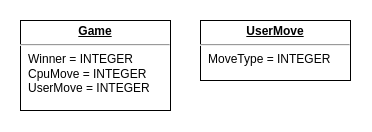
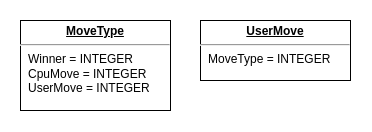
  <mxCell id="0" />
  <mxCell id="1" parent="0" />
- <mxCell id="2" value="&lt;p style=&quot;margin:0px;margin-top:4px;text-align:center;text-decoration:underline;&quot;&gt;&lt;b style=&quot;background-color: initial;&quot;&gt;Game&lt;/b&gt;&lt;/p&gt;&lt;hr&gt;&lt;p style=&quot;margin:0px;margin-left:8px;&quot;&gt;Winner = INTEGER&lt;br&gt;CpuMove = INTEGER&lt;br&gt;UserMove = INTEGER&lt;/p&gt;" style="verticalAlign=top;align=left;overflow=fill;fontSize=12;fontFamily=Helvetica;html=1;whiteSpace=wrap;" vertex="1" parent="1"><mxGeometry x="20" y="20" width="150" height="90" as="geometry" /></mxCell>
+ <mxCell id="2" value="&lt;p style=&quot;margin:0px;margin-top:4px;text-align:center;text-decoration:underline;&quot;&gt;&lt;b style=&quot;background-color: initial;&quot;&gt;MoveType&lt;/b&gt;&lt;/p&gt;&lt;hr&gt;&lt;p style=&quot;margin:0px;margin-left:8px;&quot;&gt;Winner = INTEGER&lt;br&gt;CpuMove = INTEGER&lt;br&gt;UserMove = INTEGER&lt;/p&gt;" style="verticalAlign=top;align=left;overflow=fill;fontSize=12;fontFamily=Helvetica;html=1;whiteSpace=wrap;" vertex="1" parent="1"><mxGeometry x="20" y="20" width="150" height="90" as="geometry" /></mxCell>
  <mxCell id="3" value="&lt;p style=&quot;margin:0px;margin-top:4px;text-align:center;text-decoration:underline;&quot;&gt;&lt;b style=&quot;background-color: initial;&quot;&gt;UserMove&lt;/b&gt;&lt;/p&gt;&lt;hr&gt;&lt;p style=&quot;margin:0px;margin-left:8px;&quot;&gt;MoveType = INTEGER&lt;br&gt;&lt;/p&gt;" style="verticalAlign=top;align=left;overflow=fill;fontSize=12;fontFamily=Helvetica;html=1;whiteSpace=wrap;" vertex="1" parent="1"><mxGeometry x="200" y="20" width="150" height="60" as="geometry" /></mxCell>
